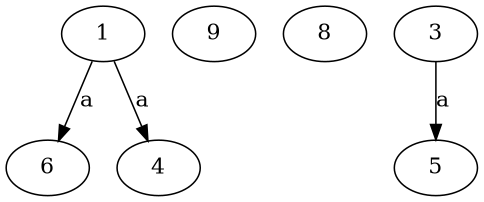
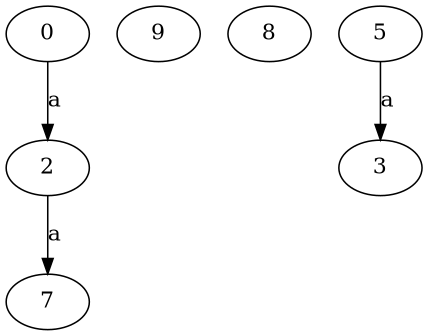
  strict digraph {
-   6
-   0 [label=1]
-   4
+   6 [label=2]
+   7
+   0
    n5 [label=9]
    n6 [label=8]
    3
    5
+   6 -> 7 [label=a]
    0 -> 6 [label=a]
-   0 -> 4 [label=a]
-   3 -> 5 [label=a]
+   5 -> 3 [label=a]
  }
